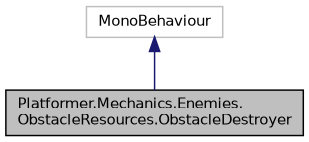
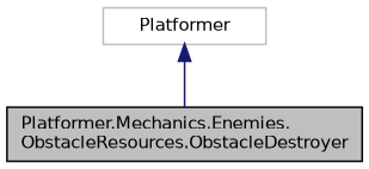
  digraph {
    node [fontname=Helvetica fontsize=10 shape=record style=filled]
    n1 [color=black fillcolor=grey75 fontcolor=black height=0.2 label="Platformer.Mechanics.Enemies.\lObstacleResources.ObstacleDestroyer" width=0.4]
-   n2 [color=grey75 fillcolor=white height=0.2 label=MonoBehaviour width=0.4]
+   n2 [color=grey75 fillcolor=white height=0.2 label=Platformer width=0.4]
    n2 -> n1 [color=midnightblue dir=back fontname=Helvetica fontsize=10 labelfontname=Helvetica labelfontsize=10 style=solid]
  }
